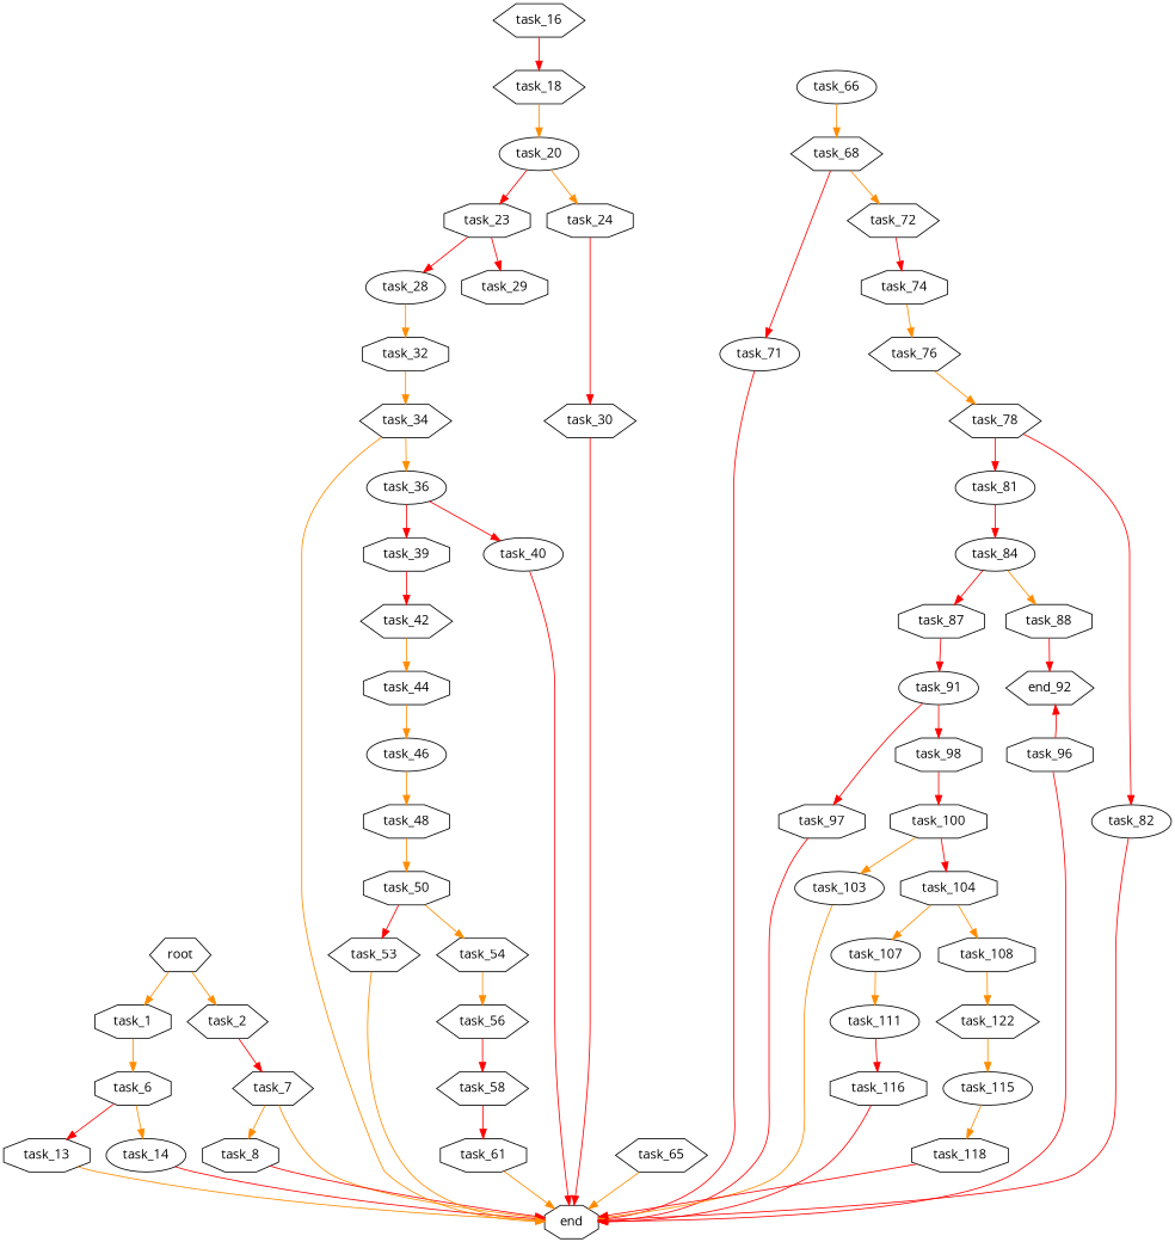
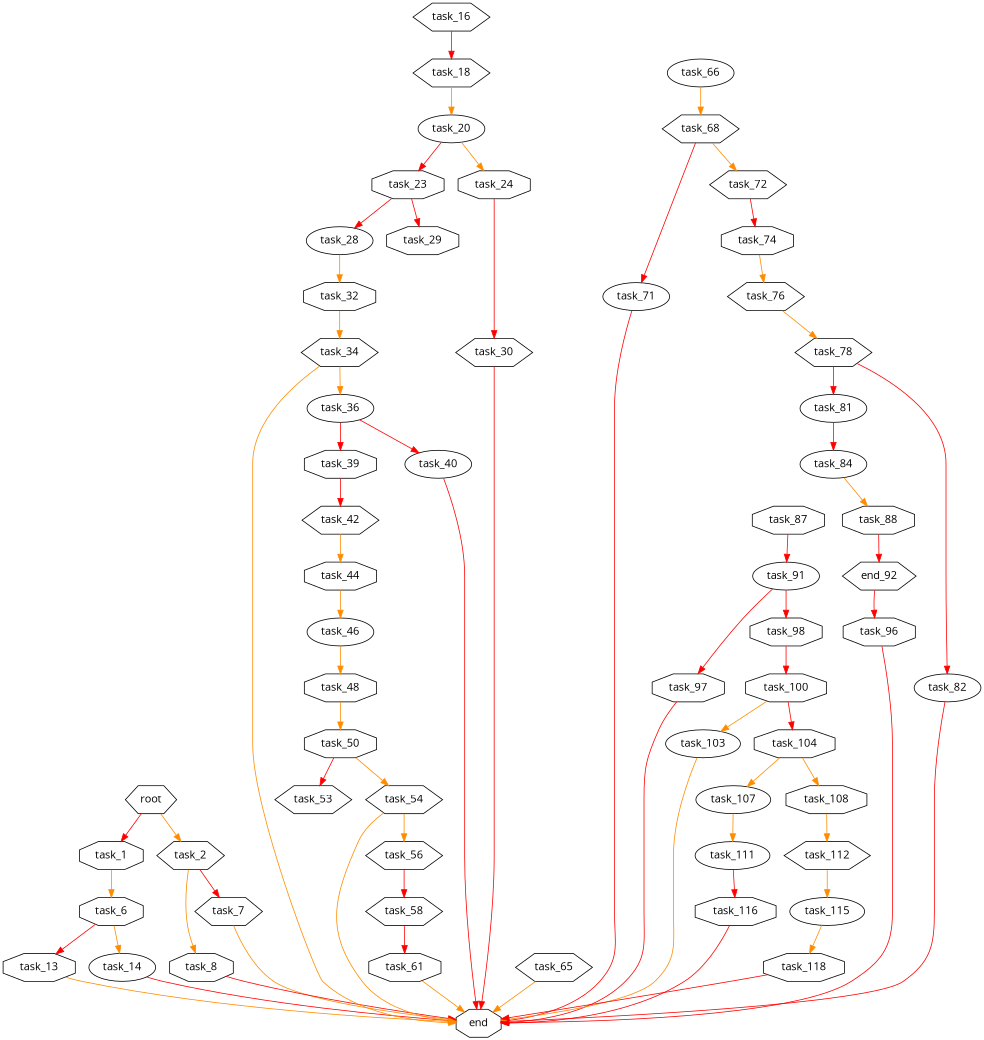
  digraph {
    fontname="Open Sans"
    node [fontname="Open Sans" shape=octagon]
    edge [color=red fontname="Open Sans"]
    root [shape=hexagon]
    task_1
    task_2 [shape=hexagon]
    task_6
    task_7 [shape=hexagon]
    task_8
    task_13
    task_14 [shape=ellipse]
    end
    task_16 [shape=hexagon]
    task_18 [shape=hexagon]
    task_20 [shape=ellipse]
    task_23
    task_24
    task_28 [shape=ellipse]
    task_29
    task_30 [shape=hexagon]
    task_32
    task_34 [shape=hexagon]
    task_36 [shape=ellipse]
    task_39
    task_40 [shape=ellipse]
    task_42 [shape=hexagon]
    task_44
    task_46 [shape=ellipse]
    task_48
    task_50
    task_53 [shape=hexagon]
    task_54 [shape=hexagon]
    task_56 [shape=hexagon]
    task_58 [shape=hexagon]
    task_61
    task_65 [shape=hexagon]
    task_66 [shape=ellipse]
    task_68 [shape=hexagon]
    task_71 [shape=ellipse]
    task_72 [shape=hexagon]
    task_74
    task_76 [shape=hexagon]
    task_78 [shape=hexagon]
    task_81 [shape=ellipse]
    task_82 [shape=ellipse]
    task_84 [shape=ellipse]
    task_87
    task_88
    task_91 [shape=ellipse]
    n47 [label=end_92 shape=hexagon]
    task_97
    task_98
    task_96
    task_100
    task_103 [shape=ellipse]
    task_104
    task_107 [shape=ellipse]
    task_108
    task_111 [shape=ellipse]
-   task_112 [shape=hexagon label=task_122]
+   task_112 [shape=hexagon]
    task_116
    task_115 [shape=ellipse]
    task_118
-   root -> task_1 [color=darkorange]
+   root -> task_1
    root -> task_2 [color=darkorange]
    task_1 -> task_6 [color=darkorange]
    task_2 -> task_7
-   task_7 -> task_8 [color=darkorange]
+   task_2 -> task_8 [color=darkorange]
    task_6 -> task_13
    task_6 -> task_14 [color=darkorange]
    task_7 -> end [color=darkorange]
    task_8 -> end
    task_13 -> end [color=darkorange]
    task_14 -> end
    task_16 -> task_18
    task_18 -> task_20 [color=darkorange]
    task_20 -> task_23
    task_20 -> task_24 [color=darkorange]
    task_23 -> task_28
    task_23 -> task_29
    task_24 -> task_30
    task_28 -> task_32 [color=darkorange]
    task_30 -> end
    task_32 -> task_34 [color=darkorange]
    task_34 -> end [color=darkorange]
    task_34 -> task_36 [color=darkorange]
    task_36 -> task_39
    task_36 -> task_40
    task_39 -> task_42
    task_40 -> end
    task_42 -> task_44 [color=darkorange]
    task_44 -> task_46 [color=darkorange]
    task_46 -> task_48 [color=darkorange]
    task_48 -> task_50 [color=darkorange]
    task_50 -> task_53
    task_50 -> task_54 [color=darkorange]
-   task_53 -> end [color=darkorange]
+   task_54 -> end [color=darkorange]
    task_54 -> task_56 [color=darkorange]
    task_56 -> task_58
    task_58 -> task_61
    task_61 -> end [color=darkorange]
    task_65 -> end [color=darkorange]
    task_66 -> task_68 [color=darkorange]
    task_68 -> task_71
    task_68 -> task_72 [color=darkorange]
    task_71 -> end
    task_72 -> task_74
    task_74 -> task_76 [color=darkorange]
    task_76 -> task_78 [color=darkorange]
    task_78 -> task_81
    task_78 -> task_82
    task_81 -> task_84
    task_82 -> end
-   task_84 -> task_87
    task_84 -> task_88 [color=darkorange]
    task_87 -> task_91
    task_88 -> n47
    task_91 -> task_97
    task_91 -> task_98
-   task_96 -> n47
+   n47 -> task_96
    task_97 -> end
    task_98 -> task_100
    task_96 -> end
    task_100 -> task_103 [color=darkorange]
    task_100 -> task_104
    task_103 -> end [color=darkorange]
    task_104 -> task_107 [color=darkorange]
    task_104 -> task_108 [color=darkorange]
    task_107 -> task_111 [color=darkorange]
    task_108 -> task_112 [color=darkorange]
    task_111 -> task_116
    task_112 -> task_115 [color=darkorange]
    task_116 -> end
    task_115 -> task_118 [color=darkorange]
    task_118 -> end
  }
